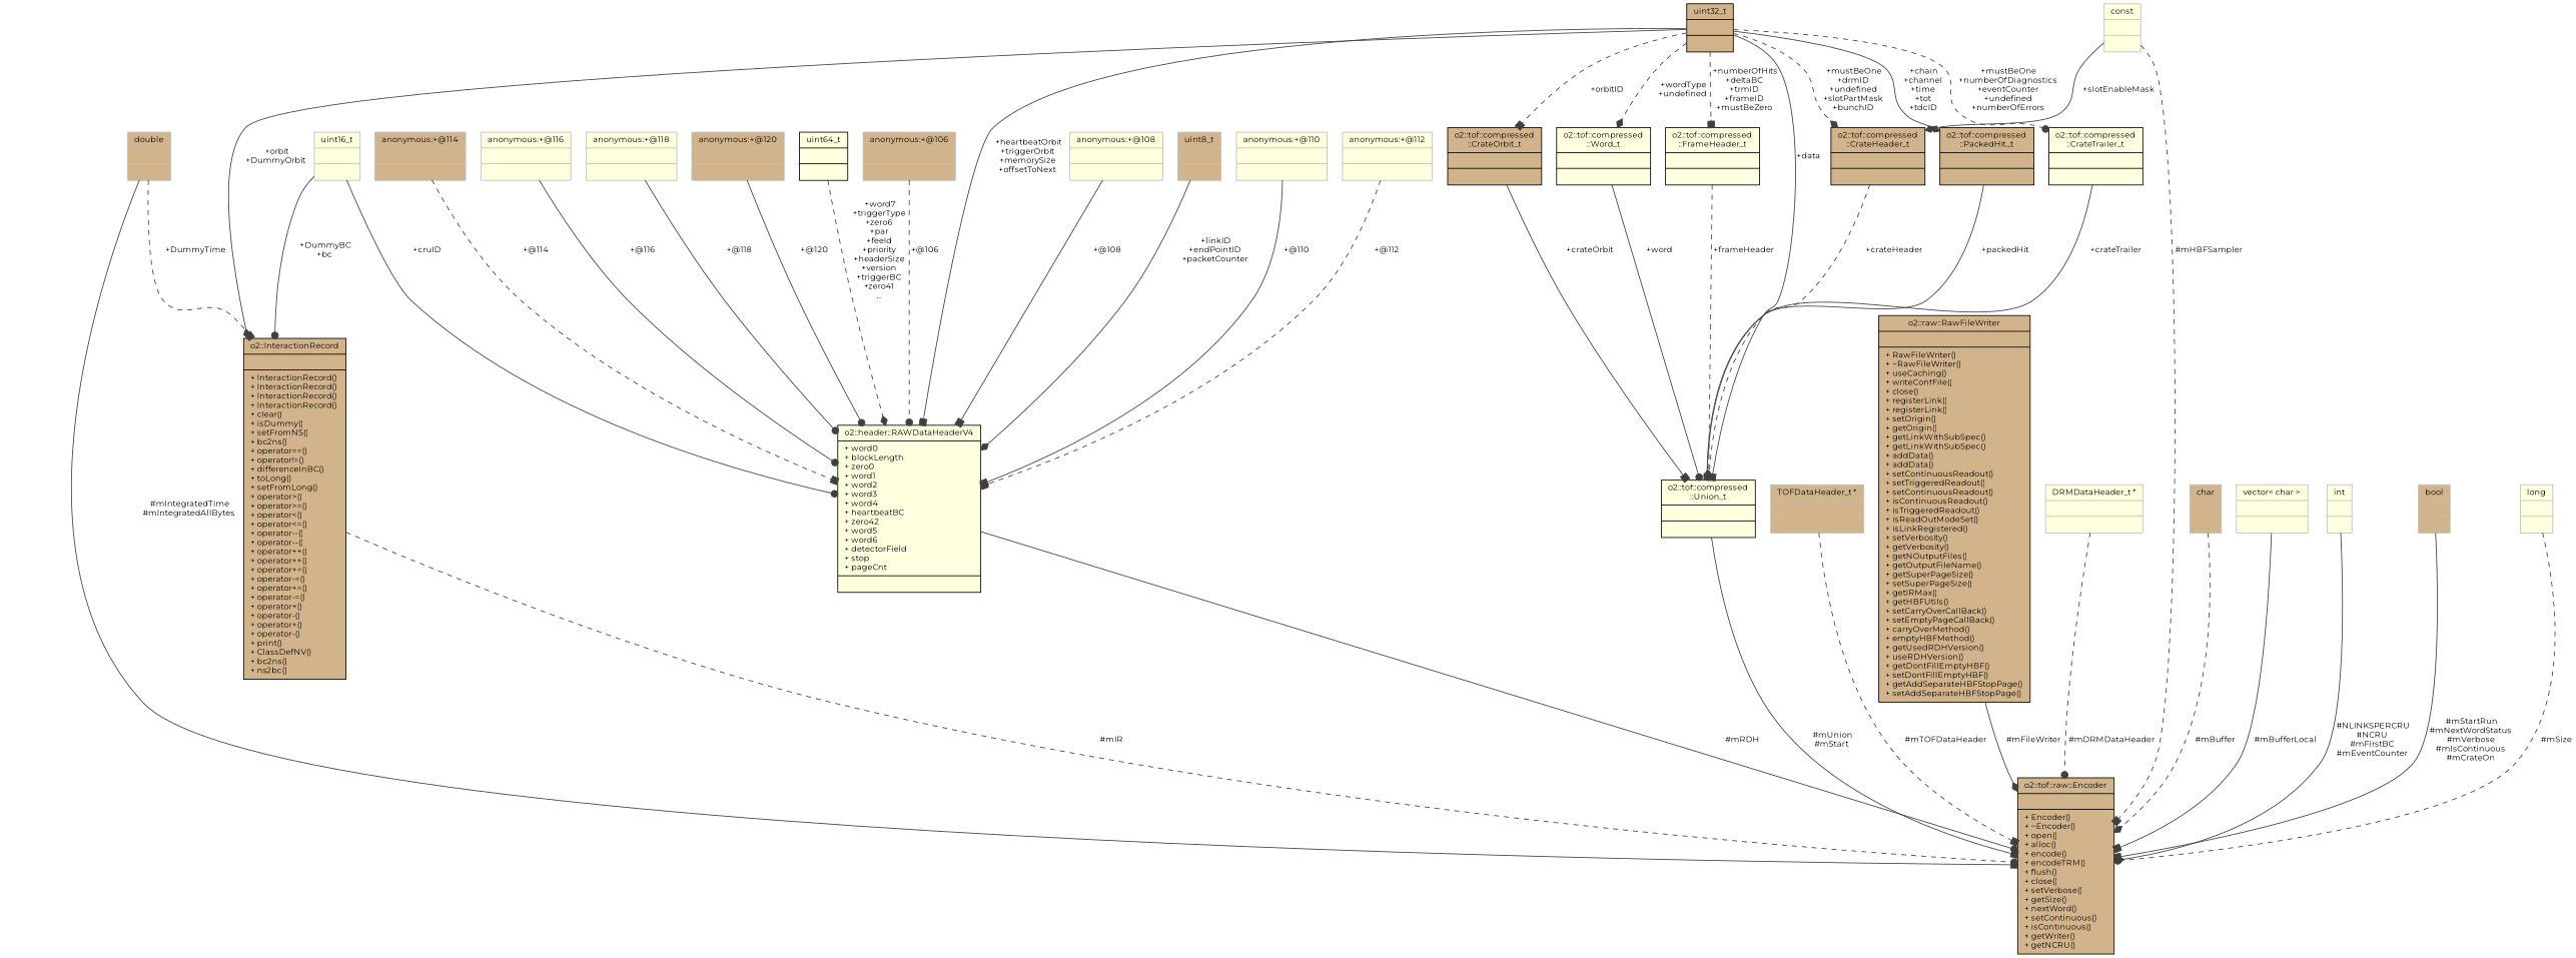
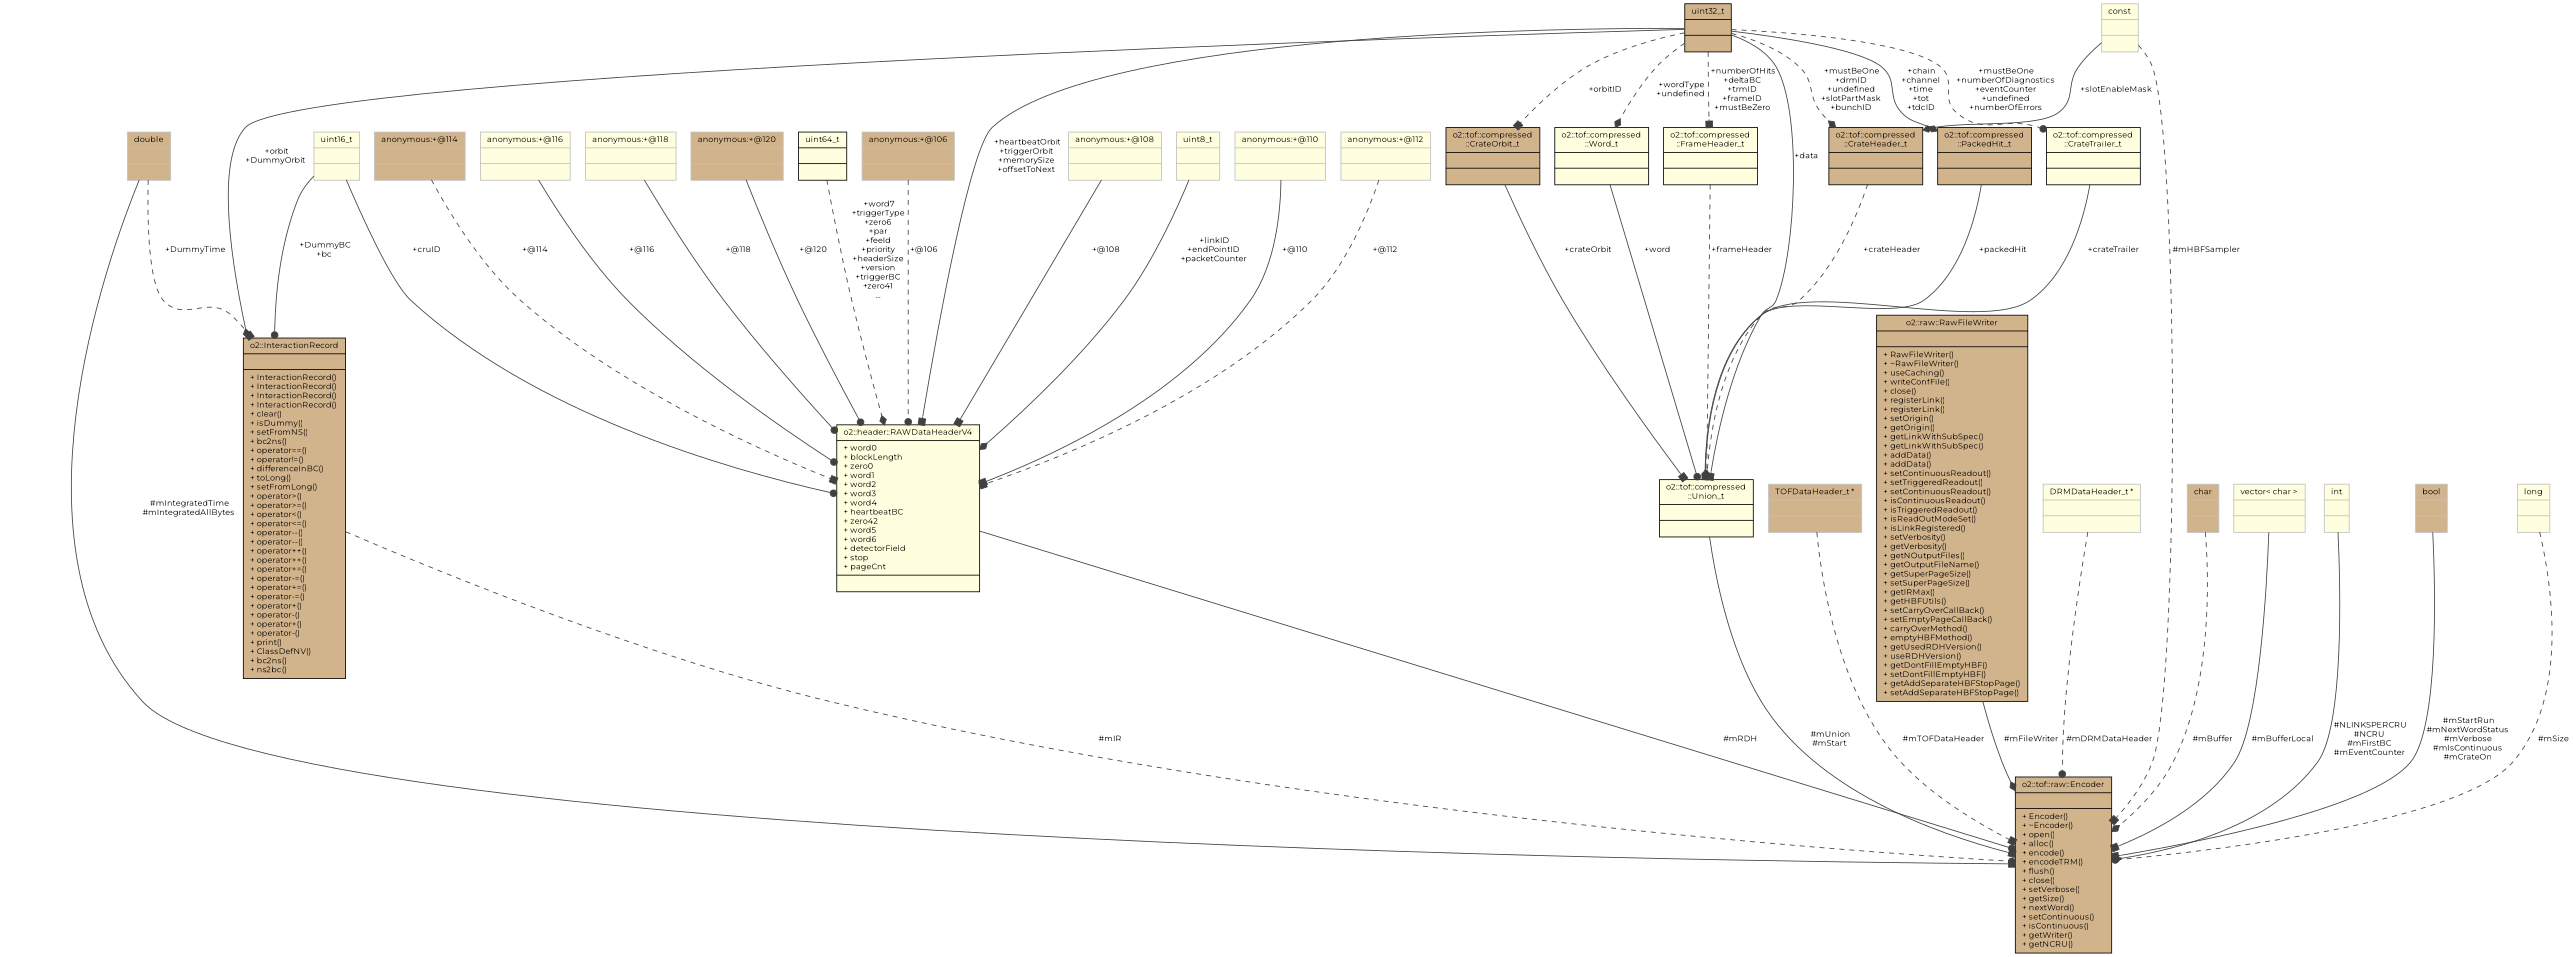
  digraph {
    fontname=Montserrat
    node [color=grey75 fillcolor=lightyellow fontname=Montserrat fontsize=10 shape=record style=filled]
    edge [arrowhead=box color=grey25 fontname=Montserrat fontsize=10 labelfontname=Helvetica labelfontsize=10 style=solid]
    n1 [color=black fillcolor=tan fontcolor=black height=0.2 label="{o2::tof::raw::Encoder\n||+ Encoder()\l+ ~Encoder()\l+ open()\l+ alloc()\l+ encode()\l+ encodeTRM()\l+ flush()\l+ close()\l+ setVerbose()\l+ getSize()\l+ nextWord()\l+ setContinuous()\l+ isContinuous()\l+ getWriter()\l+ getNCRU()\l}" width=0.4]
    n2 [color=black fillcolor=tan height=0.2 label="{o2::InteractionRecord\n||+ InteractionRecord()\l+ InteractionRecord()\l+ InteractionRecord()\l+ InteractionRecord()\l+ clear()\l+ isDummy()\l+ setFromNS()\l+ bc2ns()\l+ operator==()\l+ operator!=()\l+ differenceInBC()\l+ toLong()\l+ setFromLong()\l+ operator\>()\l+ operator\>=()\l+ operator\<()\l+ operator\<=()\l+ operator--()\l+ operator--()\l+ operator++()\l+ operator++()\l+ operator+=()\l+ operator-=()\l+ operator+=()\l+ operator-=()\l+ operator+()\l+ operator-()\l+ operator+()\l+ operator-()\l+ print()\l+ ClassDefNV()\l+ bc2ns()\l+ ns2bc()\l}" width=0.4]
    n3 [fillcolor=tan height=0.2 label="{double\n||}" width=0.4]
    n4 [height=0.2 label="{uint16_t\n||}" width=0.4]
    n5 [color=black height=0.2 label="{o2::header::RAWDataHeaderV4\n|+ word0\l+ blockLength\l+ zero0\l+ word1\l+ word2\l+ word3\l+ word4\l+ heartbeatBC\l+ zero42\l+ word5\l+ word6\l+ detectorField\l+ stop\l+ pageCnt\l|}" width=0.4]
    n6 [color=black fillcolor=tan height=0.2 label="{uint32_t\n||}" width=0.4]
    n7 [color=black height=0.2 label="{o2::tof::compressed\l::Union_t\n||}" width=0.4]
    n8 [color=black fillcolor=tan height=0.2 label="{o2::tof::compressed\l::PackedHit_t\n||}" width=0.4]
    n9 [color=black height=0.2 label="{o2::tof::compressed\l::CrateTrailer_t\n||}" width=0.4]
    n10 [color=black fillcolor=tan height=0.2 label="{o2::tof::compressed\l::CrateOrbit_t\n||}" width=0.4]
    n11 [color=black height=0.2 label="{o2::tof::compressed\l::Word_t\n||}" width=0.4]
    n12 [color=black height=0.2 label="{o2::tof::compressed\l::FrameHeader_t\n||}" width=0.4]
    n13 [color=black fillcolor=tan height=0.2 label="{o2::tof::compressed\l::CrateHeader_t\n||}" width=0.4]
    n14 [fillcolor=tan height=0.2 label="{TOFDataHeader_t *\n||}" width=0.4]
    n15 [color=black fillcolor=tan height=0.2 label="{o2::raw::RawFileWriter\n||+ RawFileWriter()\l+ ~RawFileWriter()\l+ useCaching()\l+ writeConfFile()\l+ close()\l+ registerLink()\l+ registerLink()\l+ setOrigin()\l+ getOrigin()\l+ getLinkWithSubSpec()\l+ getLinkWithSubSpec()\l+ addData()\l+ addData()\l+ setContinuousReadout()\l+ setTriggeredReadout()\l+ setContinuousReadout()\l+ isContinuousReadout()\l+ isTriggeredReadout()\l+ isReadOutModeSet()\l+ isLinkRegistered()\l+ setVerbosity()\l+ getVerbosity()\l+ getNOutputFiles()\l+ getOutputFileName()\l+ getSuperPageSize()\l+ setSuperPageSize()\l+ getIRMax()\l+ getHBFUtils()\l+ setCarryOverCallBack()\l+ setEmptyPageCallBack()\l+ carryOverMethod()\l+ emptyHBFMethod()\l+ getUsedRDHVersion()\l+ useRDHVersion()\l+ getDontFillEmptyHBF()\l+ setDontFillEmptyHBF()\l+ getAddSeparateHBFStopPage()\l+ setAddSeparateHBFStopPage()\l}" width=0.4]
    n16 [height=0.2 label="{DRMDataHeader_t *\n||}" width=0.4]
    n17 [height=0.2 label="{const\n||}" width=0.4]
    n18 [fillcolor=tan height=0.2 label="{char\n||}" width=0.4]
    n19 [height=0.2 label="{vector\< char \>\n||}" width=0.4]
    n20 [height=0.2 label="{int\n||}" width=0.4]
    n21 [fillcolor=tan height=0.2 label="{bool\n||}" width=0.4]
    n22 [height=0.2 label="{long\n||}" width=0.4]
    n23 [fillcolor=tan height=0.2 label="{anonymous:+@120\n||}" width=0.4]
    n24 [color=black height=0.2 label="{uint64_t\n||}" width=0.4]
    n25 [fillcolor=tan height=0.2 label="{anonymous:+@106\n||}" width=0.4]
    n26 [height=0.2 label="{anonymous:+@108\n||}" width=0.4]
-   n27 [fillcolor=tan height=0.2 label="{uint8_t\n||}" width=0.4]
+   n27 [height=0.2 label="{uint8_t\n||}" width=0.4]
    n28 [height=0.2 label="{anonymous:+@110\n||}" width=0.4]
    n29 [height=0.2 label="{anonymous:+@112\n||}" width=0.4]
    n30 [fillcolor=tan height=0.2 label="{anonymous:+@114\n||}" width=0.4]
    n31 [height=0.2 label="{anonymous:+@116\n||}" width=0.4]
    n32 [height=0.2 label="{anonymous:+@118\n||}" width=0.4]
    n2 -> n1 [arrowhead=dot label=" #mIR" style=dashed]
    n3 -> n1 [label=" #mIntegratedTime\n#mIntegratedAllBytes"]
    n3 -> n2 [label=" +DummyTime" style=dashed]
    n4 -> n2 [arrowhead=dot label=" +DummyBC\n+bc"]
    n4 -> n5 [arrowhead=dot label=" +cruID"]
    n5 -> n1 [arrowhead=dot label=" #mRDH"]
    n6 -> n2 [arrowhead=diamond label=" +orbit\n+DummyOrbit"]
    n6 -> n5 [label=" +heartbeatOrbit\n+triggerOrbit\n+memorySize\n+offsetToNext"]
    n6 -> n7 [label=" +data"]
    n6 -> n8 [arrowhead=diamond label=" +chain\n+channel\n+time\n+tot\n+tdcID"]
    n6 -> n9 [arrowhead=dot label=" +mustBeOne\n+numberOfDiagnostics\n+eventCounter\n+undefined\n+numberOfErrors" style=dashed]
    n6 -> n10 [label=" +orbitID" style=dashed]
    n6 -> n11 [arrowhead=diamond label=" +wordType\n+undefined" style=dashed]
    n6 -> n12 [label=" +numberOfHits\n+deltaBC\n+trmID\n+frameID\n+mustBeZero" style=dashed]
    n6 -> n13 [arrowhead=diamond label=" +mustBeOne\n+drmID\n+undefined\n+slotPartMask\n+bunchID" style=dashed]
    n7 -> n1 [label=" #mUnion\n#mStart"]
    n8 -> n7 [label=" +packedHit"]
    n9 -> n7 [arrowhead=diamond label=" +crateTrailer"]
    n10 -> n7 [label=" +crateOrbit"]
    n11 -> n7 [arrowhead=dot label=" +word"]
    n12 -> n7 [arrowhead=diamond label=" +frameHeader" style=dashed]
    n13 -> n7 [arrowhead=dot label=" +crateHeader" style=dashed]
    n14 -> n1 [label=" #mTOFDataHeader" style=dashed]
    n15 -> n1 [arrowhead=diamond label=" #mFileWriter"]
    n16 -> n1 [arrowhead=dot label=" #mDRMDataHeader" style=dashed]
    n17 -> n1 [label=" #mHBFSampler" style=dashed]
    n17 -> n13 [arrowhead=diamond label=" +slotEnableMask"]
    n18 -> n1 [arrowhead=diamond label=" #mBuffer" style=dashed]
    n19 -> n1 [label=" #mBufferLocal"]
    n20 -> n1 [arrowhead=diamond label=" #NLINKSPERCRU\n#NCRU\n#mFirstBC\n#mEventCounter"]
    n21 -> n1 [label=" #mStartRun\n#mNextWordStatus\n#mVerbose\n#mIsContinuous\n#mCrateOn"]
    n22 -> n1 [arrowhead=dot label=" #mSize" style=dashed]
    n23 -> n5 [arrowhead=dot label=" +@120"]
    n24 -> n5 [arrowhead=diamond label=" +word7\n+triggerType\n+zero6\n+par\n+feeId\n+priority\n+headerSize\n+version\n+triggerBC\n+zero41\n..." style=dashed]
    n25 -> n5 [arrowhead=dot label=" +@106" style=dashed]
    n26 -> n5 [label=" +@108"]
    n27 -> n5 [arrowhead=diamond label=" +linkID\n+endPointID\n+packetCounter"]
    n28 -> n5 [label=" +@110"]
    n29 -> n5 [label=" +@112" style=dashed]
    n30 -> n5 [label=" +@114" style=dashed]
    n31 -> n5 [arrowhead=dot label=" +@116"]
    n32 -> n5 [arrowhead=dot label=" +@118"]
  }
